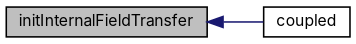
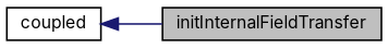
  digraph {
    rankdir=LR
    fontname=Inter
    node [color=black fontname=Inter fontsize=10 shape=record]
    n1 [fillcolor=grey75 fontcolor=black height=0.2 label=initInternalFieldTransfer style=filled width=0.4]
    n2 [height=0.2 label=coupled width=0.4]
-   n1 -> n2 [color=midnightblue dir=back fontname=Inter fontsize=10 labelfontname=FreeSans labelfontsize=10 style=solid]
+   n2 -> n1 [color=midnightblue dir=back fontname=Inter fontsize=10 labelfontname=FreeSans labelfontsize=10 style=solid]
  }
